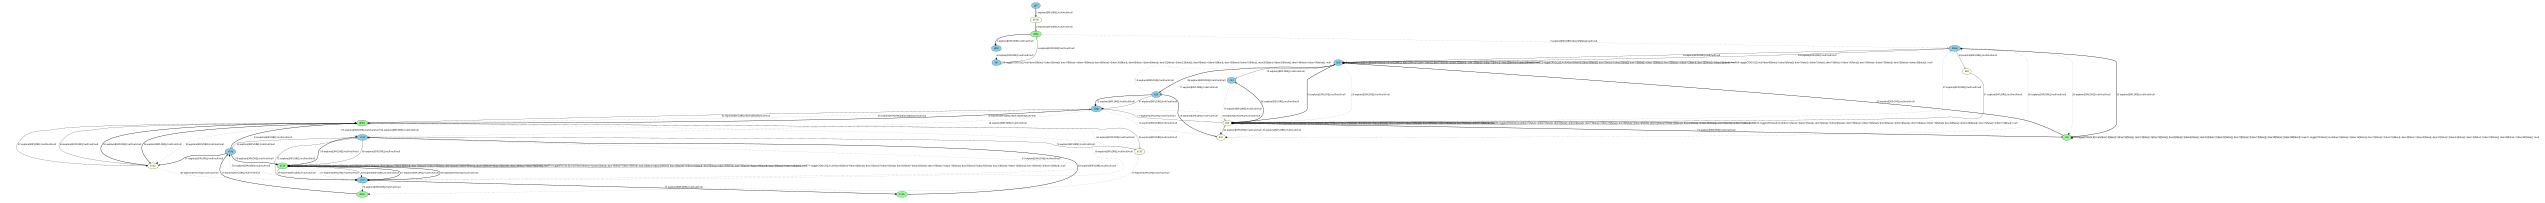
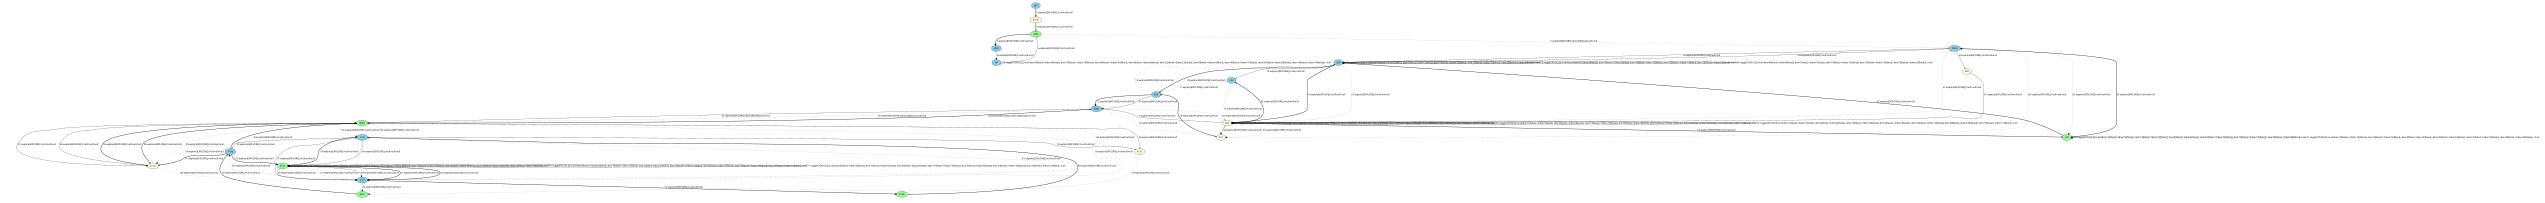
  digraph {
    fontname="Noto Sans"
    node [fillcolor=skyblue fontname="Noto Sans" style=filled]
    edge [arrowhead=diamond fontname="Noto Sans" style=solid]
    d37m [fillcolor=lightyellow]
    gf7
    d36p [fillcolor=palegreen]
    gf18
    d36m
    b0
    b30
    b35 [fillcolor=palegreen]
    b34 [fillcolor=lightyellow]
    b33
    b29
    b32 [fillcolor=lightyellow]
    b31 [fillcolor=lightyellow]
    d28p
    d28m [fillcolor=palegreen]
    b132 [fillcolor=lightyellow]
    b131
    b135 [fillcolor=lightyellow]
    b133
    b134 [fillcolor=palegreen]
    d19p
    b136 [fillcolor=palegreen]
    d33m [fillcolor=palegreen]
    d37m -> d36p [arrowhead=odot label="2-explore[EXPLORE];/null/null/null" style=bold]
    gf7 -> d37m [arrowhead=onormal label="1-explore[EXPLORE];/null/null/null" style=bold]
    d36p -> gf18 [label="3-explore[EXPLORE];/null/null/null" style=bold]
    d36p -> d36m [arrowhead=onormal label="7-explore[EXPLORE];/door36[false]/null/null" style=dotted]
    gf18 -> b0 [label="4-explore[EXPLORE];/null/null/null" style=dotted]
    d36m -> b30 [arrowhead=odot label="8-explore[EXPLORE];/null/null/null"]
    d36m -> b30 [arrowhead=odot label="39-explore[EXPLORE];/null/null/null"]
    d36m -> b35 [label="28-explore[EXPLORE];/null/null/null" style=dotted]
    d36m -> b34 [arrowhead=odot label="30-explore[EXPLORE];/null/null/null"]
    b0 -> d36p [arrowhead=odot label="6-explore[EXPLORE];/null/null/null"]
    b0 -> b0 [arrowhead=odot label="5-toggle[TOGGLE];/null/door3[false]:=!(door3[false]); door19[false]:=!(door19[false]); door36[false]:=!(door36[false]); door6[false]:=!(door6[false]); door22[false]:=!(door22[false]); door9[false]:=!(door9[false]); door10[false]:=!(door10[false]); door28[false]:=!(door28[false]); door14[false]:=!(door14[false]); /null"]
    b30 -> b30 [arrowhead=odot label="9-toggle[TOGGLE];/null/door0[false]:=!(door0[false]); door1[false]:=!(door1[false]); door19[false]:=!(door19[false]); door10[false]:=!(door10[false]); door28[false]:=!(door28[false]); /null" style=bold]
    b30 -> b30 [arrowhead=odot label="23-toggle[TOGGLE];/null/door0[false]:=!(door0[false]); door1[false]:=!(door1[false]); door19[false]:=!(door19[false]); door10[false]:=!(door10[false]); door28[false]:=!(door28[false]); /null"]
    b30 -> b30 [arrowhead=odot label="24-toggle[TOGGLE];/null/door0[false]:=!(door0[false]); door1[false]:=!(door1[false]); door19[false]:=!(door19[false]); door10[false]:=!(door10[false]); door28[false]:=!(door28[false]); /null"]
    b30 -> b33 [arrowhead=onormal label="10-explore[EXPLORE];/null/null/null"]
    b30 -> b29 [arrowhead=onormal label="40-explore[EXPLORE];/null/null/null" style=bold]
    b30 -> b32 [arrowhead=odot label="16-explore[EXPLORE];/null/null/null" style=bold]
    b30 -> b32 [label="25-explore[EXPLORE];/null/null/null" style=dotted]
    b35 -> d36m [label="29-explore[EXPLORE];/null/null/null" style=bold]
    b35 -> b30 [label="22-explore[EXPLORE];/null/null/null" style=bold]
    b35 -> b35 [label="20-toggle[TOGGLE];/null/door16[false]:=!(door16[false]); door19[false]:=!(door19[false]); door4[false]:=!(door4[false]); door23[false]:=!(door23[false]); door10[false]:=!(door10[false]); door28[false]:=!(door28[false]); /null"]
    b35 -> b35 [label="21-toggle[TOGGLE];/null/door16[false]:=!(door16[false]); door19[false]:=!(door19[false]); door4[false]:=!(door4[false]); door23[false]:=!(door23[false]); door10[false]:=!(door10[false]); door28[false]:=!(door28[false]); /null" style=dotted]
    b34 -> b32 [arrowhead=odot label="31-explore[EXPLORE];/null/null/null"]
    b33 -> b29 [arrowhead=odot label="11-explore[EXPLORE];/null/null/null" style=dotted]
    b33 -> b31 [label="37-explore[EXPLORE];/null/null/null" style=dotted]
    b29 -> b30 [arrowhead=onormal label="15-explore[EXPLORE];/null/null/null" style=dotted]
    b29 -> d28p [label="12-explore[EXPLORE];/null/null/null" style=bold]
    b29 -> d28p [label="41-explore[EXPLORE];/null/null/null"]
    b32 -> d36m [arrowhead=odot label="27-explore[EXPLORE];/null/null/null" style=dotted]
    b32 -> b35 [arrowhead=odot label="19-explore[EXPLORE];/null/null/null" style=bold]
    b32 -> b33 [arrowhead=onormal label="36-explore[EXPLORE];/null/null/null" style=bold]
    b32 -> b32 [label="26-toggle[TOGGLE];/null/door1[false]:=!(door1[false]); door3[false]:=!(door3[false]); door19[false]:=!(door19[false]); door4[false]:=!(door4[false]); door10[false]:=!(door10[false]); door28[false]:=!(door28[false]); door15[false]:=!(door15[false]); /null" style=bold]
    b32 -> b32 [label="32-toggle[TOGGLE];/null/door1[false]:=!(door1[false]); door3[false]:=!(door3[false]); door19[false]:=!(door19[false]); door4[false]:=!(door4[false]); door10[false]:=!(door10[false]); door28[false]:=!(door28[false]); door15[false]:=!(door15[false]); /null" style=bold]
    b32 -> b32 [arrowhead=onormal label="35-toggle[TOGGLE];/null/door1[false]:=!(door1[false]); door3[false]:=!(door3[false]); door19[false]:=!(door19[false]); door4[false]:=!(door4[false]); door10[false]:=!(door10[false]); door28[false]:=!(door28[false]); door15[false]:=!(door15[false]); /null"]
    b32 -> b31 [label="33-explore[EXPLORE];/null/null/null" style=dotted]
    b32 -> d28p [arrowhead=odot label="17-explore[EXPLORE];/null/null/null"]
    b31 -> d36m [arrowhead=odot label="38-explore[EXPLORE];/null/null/null" style=dotted]
    b31 -> b29 [arrowhead=odot label="14-explore[EXPLORE];/null/null/null" style=bold]
    b31 -> b32 [arrowhead=onormal label="34-explore[EXPLORE];/null/null/null"]
    d28p -> b32 [arrowhead=onormal label="18-explore[EXPLORE];/null/null/null" style=dotted]
    d28p -> b31 [arrowhead=onormal label="13-explore[EXPLORE];/null/null/null" style=dotted]
    d28p -> d28m [arrowhead=onormal label="42-explore[EXPLORE];/door28[false]/null/null"]
    d28p -> d28m [arrowhead=odot label="65-explore[EXPLORE];/door28[false]/null/null" style=dotted]
    d28m -> d28p [arrowhead=onormal label="64-explore[EXPLORE];/door28[false]/null/null" style=bold]
    d28m -> b132 [label="43-explore[EXPLORE];/null/null/null" style=dotted]
    d28m -> b132 [arrowhead=odot label="45-explore[EXPLORE];/null/null/null" style=bold]
    d28m -> b132 [label="57-explore[EXPLORE];/null/null/null"]
    d28m -> b131 [arrowhead=odot label="66-explore[EXPLORE];/null/null/null" style=dotted]
    d28m -> b135 [arrowhead=odot label="53-explore[EXPLORE];/null/null/null"]
    d28m -> b133 [label="55-explore[EXPLORE];/null/null/null" style=dotted]
    b132 -> d28m [label="44-explore[EXPLORE];/null/null/null"]
    b132 -> d28m [label="52-explore[EXPLORE];/null/null/null" style=bold]
    b132 -> b131 [label="46-explore[EXPLORE];/null/null/null" style=dotted]
-   d28p -> b133 [arrowhead=onormal label="58-explore[EXPLORE];/null/null/null" style=dotted]
+   b132 -> b133 [arrowhead=onormal label="58-explore[EXPLORE];/null/null/null" style=dotted]
    b131 -> b133 [arrowhead=odot label="61-explore[EXPLORE];/null/null/null" style=dotted]
    b131 -> b133 [arrowhead=onormal label="72-explore[EXPLORE];/null/null/null"]
    b131 -> b134 [arrowhead=onormal label="47-explore[EXPLORE];/null/null/null" style=dotted]
    b131 -> d19p [label="50-explore[EXPLORE];/null/null/null" style=dotted]
    b131 -> b136 [label="67-explore[EXPLORE];/null/null/null" style=bold]
    b131 -> d33m [label="79-explore[EXPLORE];/null/null/null" style=dotted]
    b135 -> d28m [arrowhead=onormal label="54-explore[EXPLORE];/null/null/null" style=dotted]
    b135 -> d33m [label="74-explore[EXPLORE];/null/null/null" style=dotted]
    b133 -> d28m [arrowhead=odot label="56-explore[EXPLORE];/null/null/null" style=dotted]
    b133 -> b135 [arrowhead=odot label="73-explore[EXPLORE];/null/null/null"]
    b133 -> b134 [arrowhead=onormal label="59-explore[EXPLORE];/null/null/null" style=bold]
    b133 -> b134 [arrowhead=odot label="69-explore[EXPLORE];/null/null/null"]
    b133 -> d19p [arrowhead=odot label="62-explore[EXPLORE];/null/null/null"]
    b134 -> b131 [label="49-explore[EXPLORE];/null/null/null"]
    b134 -> b131 [label="60-explore[EXPLORE];/null/null/null"]
    b134 -> b131 [arrowhead=odot label="71-explore[EXPLORE];/null/null/null" style=bold]
    b134 -> b131 [label="78-explore[EXPLORE];/null/null/null" style=bold]
    b134 -> b134 [arrowhead=onormal label="48-toggle[TOGGLE];/null/door0[false]:=!(door0[false]); door1[false]:=!(door1[false]); door3[false]:=!(door3[false]); door19[false]:=!(door19[false]); door5[false]:=!(door5[false]); door10[false]:=!(door10[false]); door14[false]:=!(door14[false]); /null"]
    b134 -> b134 [label="70-toggle[TOGGLE];/null/door0[false]:=!(door0[false]); door1[false]:=!(door1[false]); door3[false]:=!(door3[false]); door19[false]:=!(door19[false]); door5[false]:=!(door5[false]); door10[false]:=!(door10[false]); door14[false]:=!(door14[false]); /null"]
    b134 -> b134 [label="77-toggle[TOGGLE];/null/door0[false]:=!(door0[false]); door1[false]:=!(door1[false]); door3[false]:=!(door3[false]); door19[false]:=!(door19[false]); door5[false]:=!(door5[false]); door10[false]:=!(door10[false]); door14[false]:=!(door14[false]); /null"]
    d19p -> d28m [label="63-explore[EXPLORE];/null/null/null" style=bold]
    d19p -> b132 [arrowhead=onormal label="51-explore[EXPLORE];/null/null/null" style=bold]
    d19p -> b134 [label="76-explore[EXPLORE];/null/null/null" style=bold]
    b136 -> b133 [arrowhead=onormal label="68-explore[EXPLORE];/null/null/null" style=bold]
    d33m -> d19p [arrowhead=onormal label="75-explore[EXPLORE];/null/null/null" style=bold]
  }
